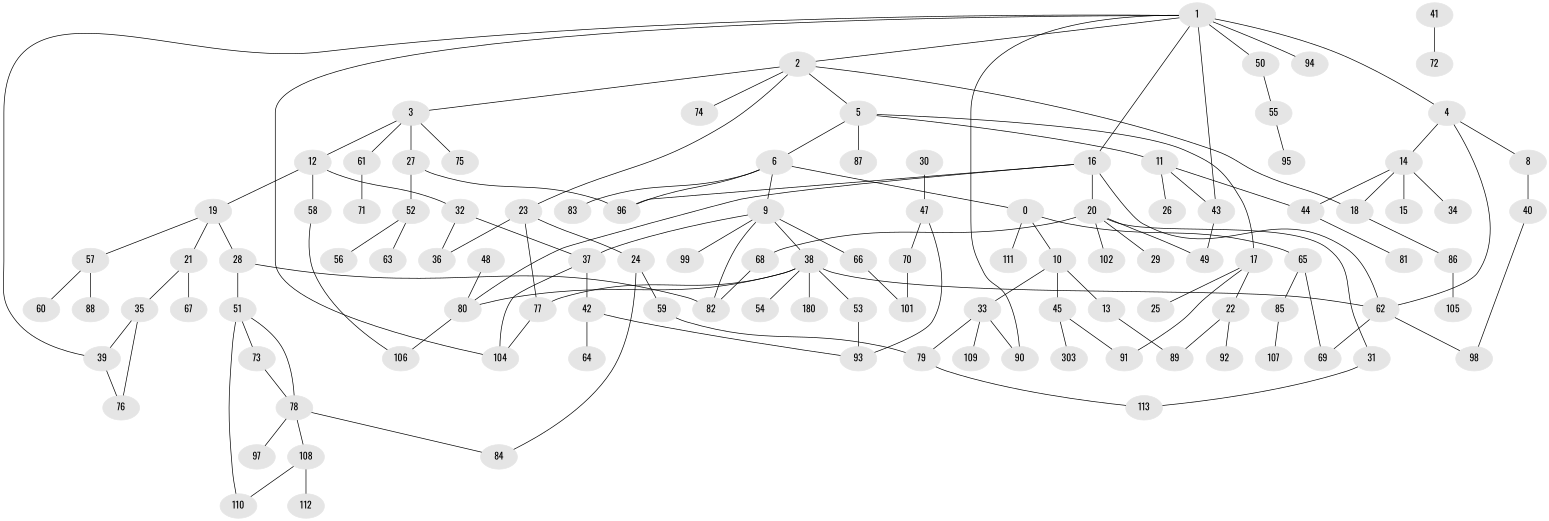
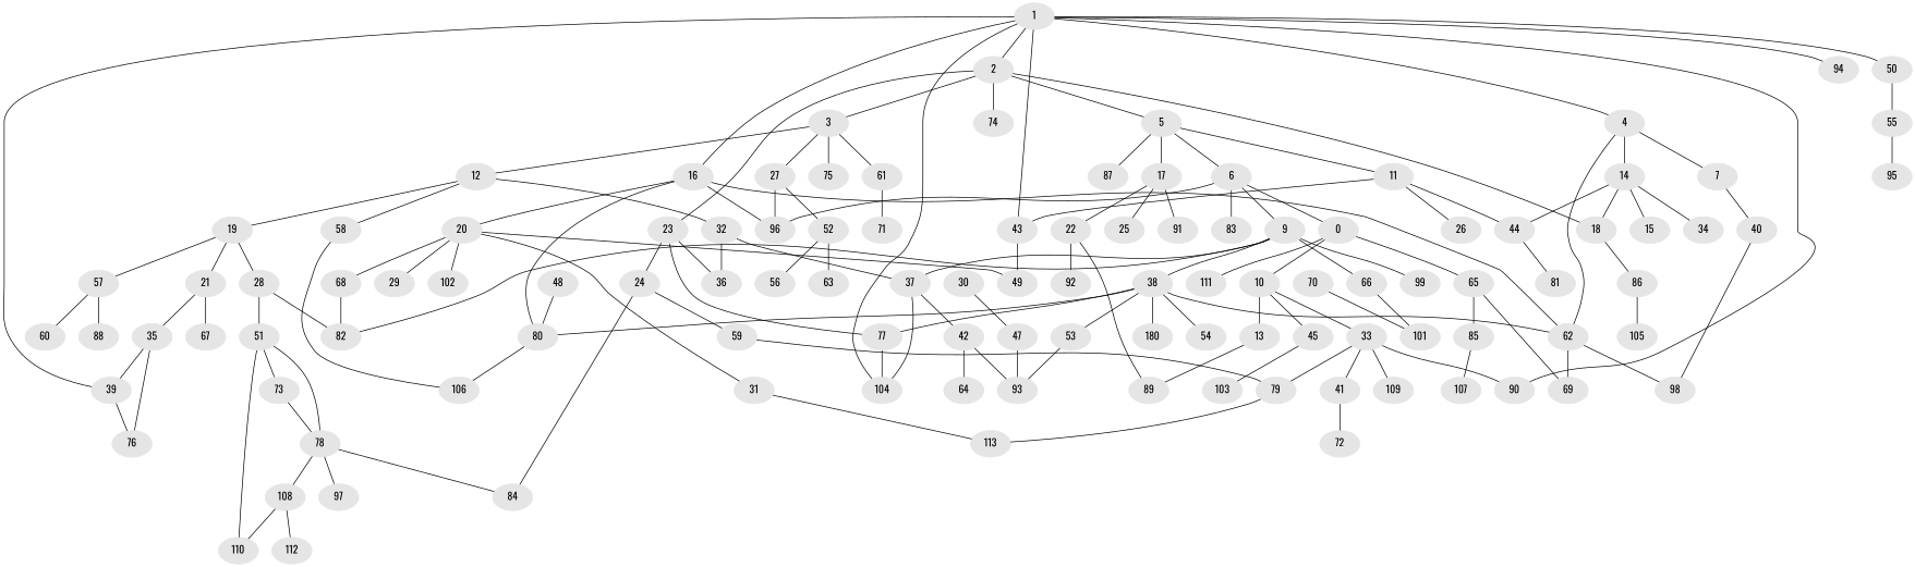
  graph {
    fontname=Oswald
    node [color=gray90 fontname=Oswald style=filled]
    edge [fontname=Oswald]
    1
    2
    4
    16
    39
    43
    50
    90
    94
    104
    3
    5
    18
    23
    74
-   7 [label=8]
+   7
    14
    62
    96
    20
    80
    76
    49
    55
    12
    27
    61
    75
    6
    11
    17
    87
    86
    24
    36
    77
    19
    32
    58
    52
    71
    40
    44
    15
    34
    98
    69
    n48 [label=0]
    9
    83
    26
    22
    25
    91
    10
    65
    111
    37
    38
    66
    82
    99
    13
    33
    45
    85
    42
    53
    54
    n70 [label=180]
    101
    89
    41
    79
    109
-   103 [label=303]
+   103
    81
    21
    28
    57
    106
    29
    31
    68
    102
    92
    105
    35
    67
    51
    60
    88
    113
    59
    84
    30
    47
    56
    63
    73
    78
    110
    70
    93
    72
    64
    48
    95
    97
    108
    107
    112
    1 -- 2
    1 -- 4
    1 -- 16
    1 -- 39
    1 -- 43
    1 -- 50
    1 -- 90
    1 -- 94
    1 -- 104
    2 -- 3
    2 -- 5
    2 -- 18
    2 -- 23
    2 -- 74
    4 -- 7
    4 -- 14
    4 -- 62
    16 -- 62
    16 -- 96
    16 -- 20
    16 -- 80
    39 -- 76
    43 -- 49
    50 -- 55
    3 -- 12
    3 -- 27
    3 -- 61
    3 -- 75
    5 -- 6
    5 -- 11
    5 -- 17
    5 -- 87
    18 -- 86
    23 -- 24
    23 -- 36
    23 -- 77
    7 -- 40
    14 -- 18
    14 -- 44
    14 -- 15
    14 -- 34
    62 -- 98
    62 -- 69
    20 -- 49
    20 -- 29
    20 -- 31
    20 -- 68
    20 -- 102
    80 -- 106
    55 -- 95
    12 -- 19
    12 -- 32
    12 -- 58
    27 -- 96
    27 -- 52
    61 -- 71
    6 -- 96
    6 -- n48
    6 -- 9
    6 -- 83
    11 -- 43
    11 -- 44
    11 -- 26
    17 -- 22
    17 -- 25
    17 -- 91
    86 -- 105
    24 -- 59
    24 -- 84
    77 -- 104
    19 -- 21
    19 -- 28
    19 -- 57
    32 -- 36
    32 -- 37
    58 -- 106
    52 -- 56
    52 -- 63
    40 -- 98
    44 -- 81
    n48 -- 10
    n48 -- 65
    n48 -- 111
    9 -- 37
    9 -- 38
    9 -- 66
    9 -- 82
    9 -- 99
    22 -- 89
    22 -- 92
    10 -- 13
    10 -- 33
    10 -- 45
    65 -- 69
    65 -- 85
    37 -- 104
    37 -- 42
    38 -- 62
    38 -- 80
    38 -- 77
    38 -- 53
    38 -- 54
    38 -- n70
    66 -- 101
    13 -- 89
    33 -- 90
+   33 -- 41
    33 -- 79
    33 -- 109
-   45 -- 91
    45 -- 103
    85 -- 107
    42 -- 93
    42 -- 64
    53 -- 93
    41 -- 72
    79 -- 113
    21 -- 35
    21 -- 67
    28 -- 82
    28 -- 51
    57 -- 60
    57 -- 88
    31 -- 113
    68 -- 82
    35 -- 39
    35 -- 76
    51 -- 73
    51 -- 78
    51 -- 110
    59 -- 79
    30 -- 47
-   47 -- 70
    47 -- 93
    73 -- 78
    78 -- 84
    78 -- 97
    78 -- 108
    70 -- 101
    48 -- 80
    108 -- 110
    108 -- 112
  }
